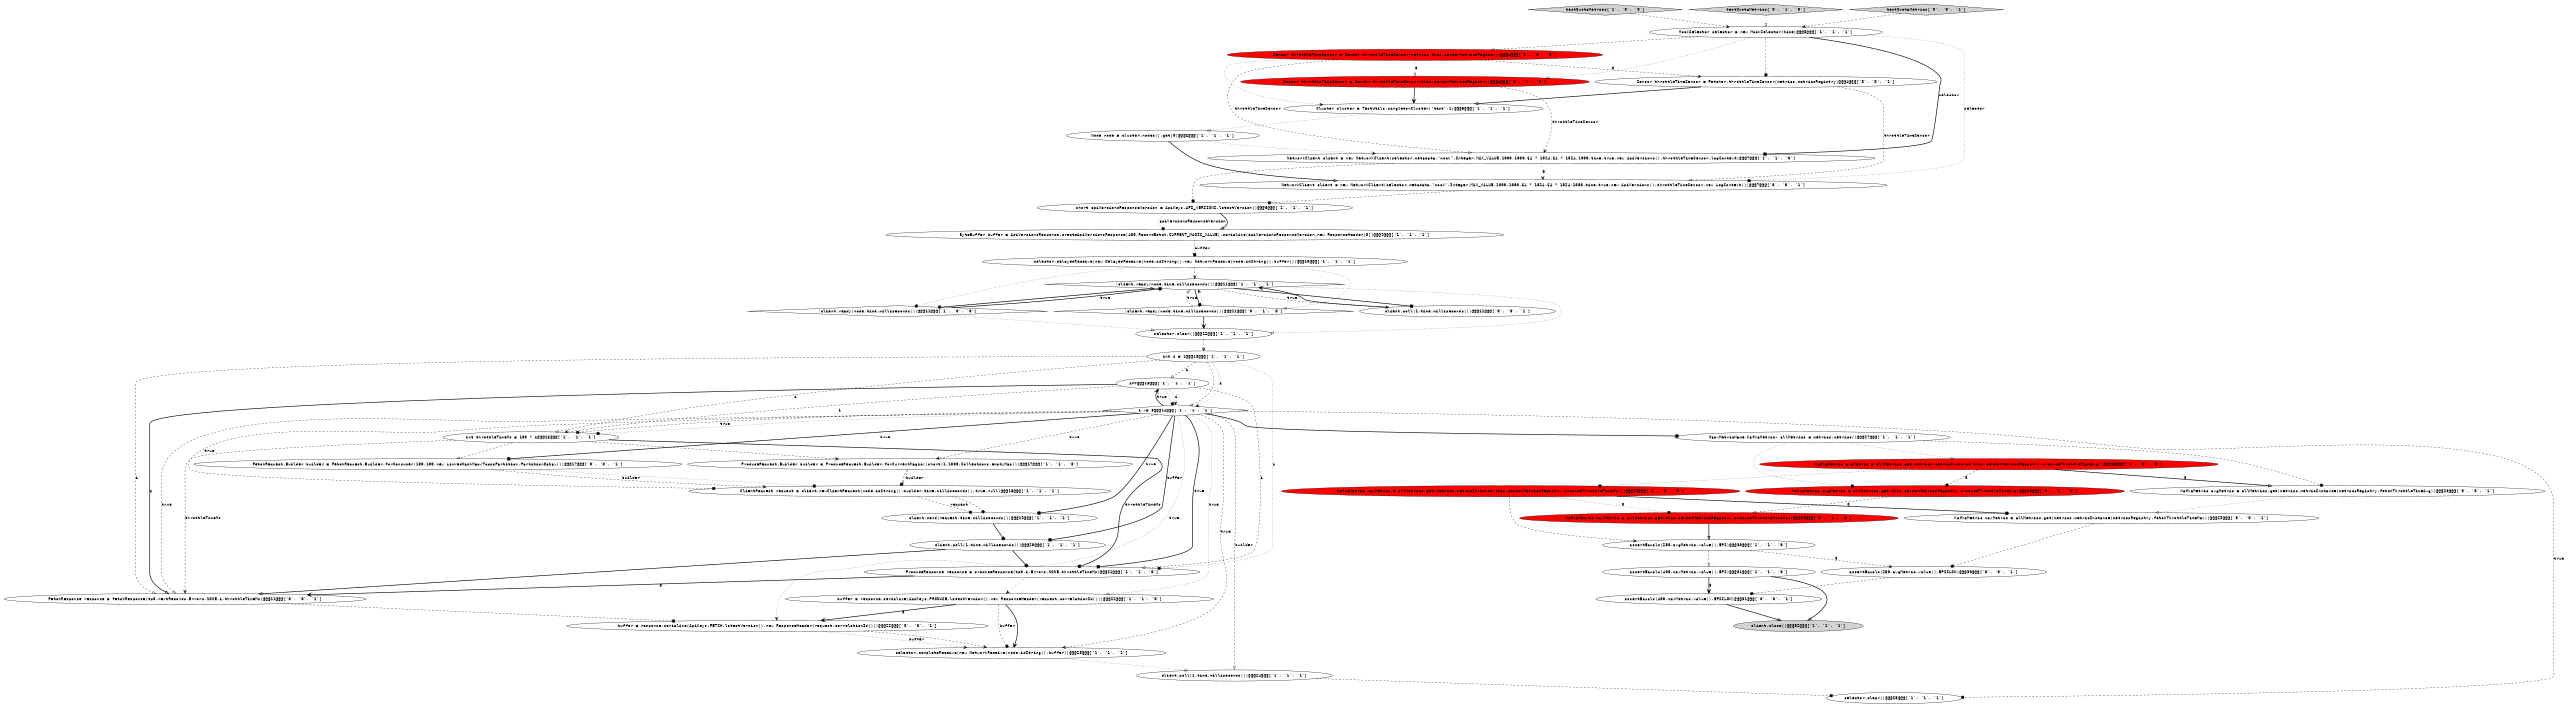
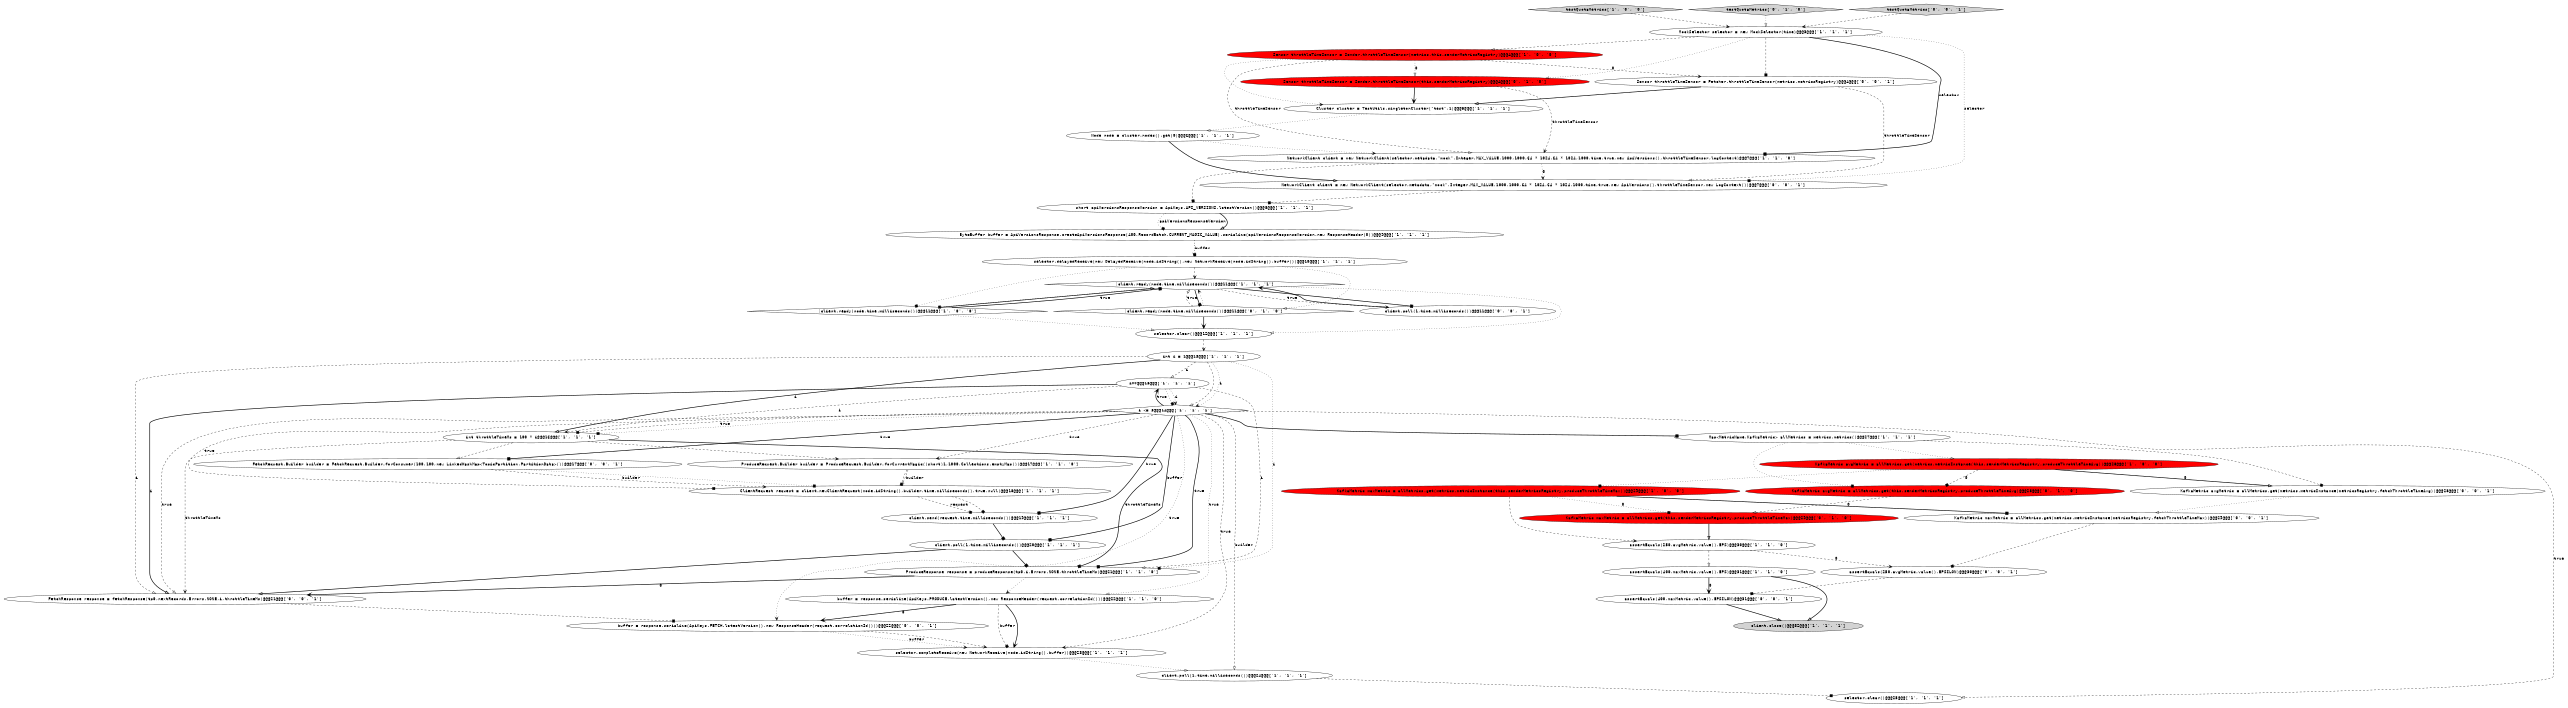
  digraph {
    fontname="DejaVu Sans Mono"
    node [fillcolor=white fontname="DejaVu Sans Mono" shape=ellipse style=filled]
    edge [arrowhead=box fontname="DejaVu Sans Mono" style=dashed]
    n1 [fillcolor=lightgray label="testQuotaMetrics['1', '0', '0']" shape=diamond]
    n2 [label="MockSelector selector = new MockSelector(time)@@@3@@@['1', '1', '1']"]
    n3 [fillcolor=red label="Sensor throttleTimeSensor = Sender.throttleTimeSensor(metrics,this.senderMetricsRegistry)@@@4@@@['1', '0', '0']"]
    n4 [label="Sensor throttleTimeSensor = Fetcher.throttleTimeSensor(metrics,metricsRegistry)@@@4@@@['0', '0', '1']"]
    n5 [fillcolor=red label="Sensor throttleTimeSensor = Sender.throttleTimeSensor(this.senderMetricsRegistry)@@@4@@@['0', '1', '0']"]
    n6 [label="NetworkClient client = new NetworkClient(selector,metadata,\"mock\",Integer.MAX_VALUE,1000,1000,64 * 1024,64 * 1024,1000,time,true,new ApiVersions(),throttleTimeSensor,logContext)@@@7@@@['1', '1', '0']"]
    n7 [label="NetworkClient client = new NetworkClient(selector,metadata,\"mock\",Integer.MAX_VALUE,1000,1000,64 * 1024,64 * 1024,1000,time,true,new ApiVersions(),throttleTimeSensor,new LogContext())@@@7@@@['0', '0', '1']"]
    n8 [label="i++@@@15@@@['1', '1', '1']"]
    n9 [label="FetchResponse response = fetchResponse(tp0,nextRecords,Errors.NONE,i,throttleTimeMs)@@@21@@@['0', '0', '1']"]
    n10 [label="ProduceResponse response = produceResponse(tp0,i,Errors.NONE,throttleTimeMs)@@@21@@@['1', '1', '0']"]
    n11 [label="int throttleTimeMs = 100 * i@@@16@@@['1', '1', '1']"]
    n12 [label="i <= 3@@@14@@@['1', '1', '1']" shape=diamond]
    n13 [label="buffer = response.serialize(ApiKeys.FETCH.latestVersion(),new ResponseHeader(request.correlationId()))@@@22@@@['0', '0', '1']"]
    n14 [label="buffer = response.serialize(ApiKeys.PRODUCE.latestVersion(),new ResponseHeader(request.correlationId()))@@@22@@@['1', '1', '0']"]
    n15 [label="FetchRequest.Builder builder = FetchRequest.Builder.forConsumer(100,100,new LinkedHashMap<TopicPartition,PartitionData>())@@@17@@@['0', '0', '1']"]
    n16 [label="ProduceRequest.Builder builder = ProduceRequest.Builder.forCurrentMagic((short)1,1000,Collections.emptyMap())@@@17@@@['1', '1', '0']"]
    n17 [label="client.send(request,time.milliseconds())@@@19@@@['1', '1', '1']"]
    n18 [label="client.poll(1,time.milliseconds())@@@20@@@['1', '1', '1']"]
    n19 [label="selector.completeReceive(new NetworkReceive(node.idString(),buffer))@@@23@@@['1', '1', '1']"]
    n20 [label="client.poll(1,time.milliseconds())@@@24@@@['1', '1', '1']"]
    n21 [label="ClientRequest request = client.newClientRequest(node.idString(),builder,time.milliseconds(),true,null)@@@18@@@['1', '1', '1']"]
    n22 [label="selector.clear()@@@25@@@['1', '1', '1']"]
    n23 [label="Map<MetricName,KafkaMetric> allMetrics = metrics.metrics()@@@27@@@['1', '1', '1']"]
    n24 [label="Cluster cluster = TestUtils.singletonCluster(\"test\",1)@@@5@@@['1', '1', '1']"]
    n25 [label="Node node = cluster.nodes().get(0)@@@6@@@['1', '1', '1']"]
    n26 [label="short apiVersionsResponseVersion = ApiKeys.API_VERSIONS.latestVersion()@@@8@@@['1', '1', '1']"]
    n27 [label="KafkaMetric maxMetric = allMetrics.get(metrics.metricInstance(metricsRegistry.fetchThrottleTimeMax))@@@29@@@['0', '0', '1']"]
    n28 [label="assertEquals(250,avgMetric.value(),EPSILON)@@@30@@@['0', '0', '1']"]
    n29 [label="assertEquals(400,maxMetric.value(),EPSILON)@@@31@@@['0', '0', '1']"]
    n30 [label="assertEquals(250,avgMetric.value(),EPS)@@@30@@@['1', '1', '0']"]
    n31 [label="assertEquals(400,maxMetric.value(),EPS)@@@31@@@['1', '1', '0']"]
    n32 [fillcolor=lightgray label="client.close()@@@32@@@['1', '1', '1']"]
    n33 [label="int i = 1@@@13@@@['1', '1', '1']"]
    n34 [fillcolor=red label="KafkaMetric maxMetric = allMetrics.get(metrics.metricInstance(this.senderMetricsRegistry.produceThrottleTimeMax))@@@29@@@['1', '0', '0']"]
    n35 [fillcolor=red label="KafkaMetric maxMetric = allMetrics.get(this.senderMetricsRegistry.produceThrottleTimeMax)@@@29@@@['0', '1', '0']"]
    n36 [label="ByteBuffer buffer = ApiVersionsResponse.createApiVersionsResponse(400,RecordBatch.CURRENT_MAGIC_VALUE).serialize(apiVersionsResponseVersion,new ResponseHeader(0))@@@9@@@['1', '1', '1']"]
    n37 [label="selector.delayedReceive(new DelayedReceive(node.idString(),new NetworkReceive(node.idString(),buffer)))@@@10@@@['1', '1', '1']"]
    n38 [label="!client.ready(node,time.milliseconds())@@@11@@@['1', '1', '1']" shape=diamond]
    n39 [label="selector.clear()@@@12@@@['1', '1', '1']"]
    n40 [label="!client.ready(node,time.milliseconds())@@@11@@@['0', '1', '0']" shape=diamond]
    n41 [label="client.poll(1,time.milliseconds())@@@11@@@['0', '0', '1']"]
    n42 [label="!client.ready(node,time.milliseconds())@@@11@@@['1', '0', '0']" shape=diamond]
    n43 [fillcolor=lightgray label="testQuotaMetrics['0', '1', '0']" shape=diamond]
    n44 [label="KafkaMetric avgMetric = allMetrics.get(metrics.metricInstance(metricsRegistry.fetchThrottleTimeAvg))@@@28@@@['0', '0', '1']"]
    n45 [fillcolor=red label="KafkaMetric avgMetric = allMetrics.get(metrics.metricInstance(this.senderMetricsRegistry.produceThrottleTimeAvg))@@@28@@@['1', '0', '0']"]
    n46 [fillcolor=red label="KafkaMetric avgMetric = allMetrics.get(this.senderMetricsRegistry.produceThrottleTimeAvg)@@@28@@@['0', '1', '0']"]
    n47 [fillcolor=lightgray label="testQuotaMetrics['0', '0', '1']" shape=diamond]
    n1 -> n2 [arrowhead=vee]
    n2 -> n3 [arrowhead=onormal]
    n2 -> n4
    n2 -> n5 [arrowhead=onormal style=dotted]
    n2 -> n6 [label=selector style=bold]
    n2 -> n7 [label=selector style=dotted]
    n3 -> n4 [arrowhead=vee label=0]
    n3 -> n5 [arrowhead=onormal label=0 style=dotted]
    n3 -> n6 [arrowhead=onormal label=throttleTimeSensor]
    n3 -> n24 [arrowhead=vee style=dotted]
    n4 -> n7 [arrowhead=onormal label=throttleTimeSensor]
    n4 -> n24 [arrowhead=onormal style=bold]
    n5 -> n6 [arrowhead=vee label=throttleTimeSensor]
    n5 -> n24 [arrowhead=vee style=bold]
    n6 -> n7 [arrowhead=vee label=0 style=dotted]
    n6 -> n26
    n7 -> n26
    n8 -> n9 [arrowhead=onormal label=i style=bold]
    n8 -> n10 [arrowhead=onormal label=i]
    n8 -> n11 [arrowhead=vee label=i]
    n8 -> n12 [style=dotted]
    n8 -> n12 [arrowhead=vee label=i style=dotted]
    n9 -> n13
    n10 -> n9 [arrowhead=vee label=0 style=bold]
    n10 -> n14 [arrowhead=vee style=dotted]
    n11 -> n9 [arrowhead=vee label=throttleTimeMs]
    n11 -> n10 [label=throttleTimeMs style=bold]
    n11 -> n15 [arrowhead=onormal]
    n11 -> n16 [arrowhead=vee]
    n12 -> n8 [arrowhead=vee label=true style=bold]
    n12 -> n9 [arrowhead=onormal label=true]
    n12 -> n10 [label=true style=bold]
    n12 -> n11 [label=true]
    n12 -> n11 [style=dotted]
    n12 -> n13 [arrowhead=vee label=true style=dotted]
    n12 -> n14 [arrowhead=onormal label=true style=dotted]
    n12 -> n15 [label=true style=bold]
    n12 -> n16 [arrowhead=vee label=true]
    n12 -> n17 [label=true style=bold]
    n12 -> n18 [label=buffer style=bold]
    n12 -> n19 [arrowhead=vee label=true]
    n12 -> n20 [arrowhead=onormal label=builder]
    n12 -> n21 [label=true]
-   n12 -> n22 [label=true]
+   n12 -> n22 [arrowhead=onormal label=true]
    n12 -> n23 [style=bold]
    n13 -> n19 [arrowhead=vee label=buffer style=dotted]
    n13 -> n19 [arrowhead=vee]
    n14 -> n13 [arrowhead=vee label=0 style=bold]
    n14 -> n19 [arrowhead=vee style=bold]
    n14 -> n19 [label=buffer]
    n15 -> n21 [style=dotted]
    n15 -> n21 [arrowhead=vee label=builder]
    n16 -> n21 [arrowhead=onormal label=builder]
    n16 -> n21
    n17 -> n18 [style=bold]
    n18 -> n9 [arrowhead=onormal style=bold]
    n18 -> n10 [style=bold]
    n19 -> n20 [arrowhead=onormal style=dotted]
    n20 -> n22
    n21 -> n17 [label=request]
    n21 -> n17
    n23 -> n44
    n23 -> n45 [arrowhead=onormal style=dotted]
    n23 -> n46 [style=dotted]
    n24 -> n25 [arrowhead=onormal style=dotted]
    n25 -> n6 [arrowhead=vee style=dotted]
    n25 -> n7 [arrowhead=onormal style=bold]
    n26 -> n36 [label=apiVersionsResponseVersion style=dotted]
    n26 -> n36 [arrowhead=onormal style=bold]
    n27 -> n28
    n28 -> n29
    n29 -> n32 [arrowhead=onormal style=bold]
    n30 -> n28 [arrowhead=vee label=0]
    n30 -> n31 [arrowhead=onormal]
    n31 -> n29 [arrowhead=vee label=0 style=bold]
    n31 -> n32 [arrowhead=onormal style=bold]
    n33 -> n8 [arrowhead=onormal label=i]
    n33 -> n9 [arrowhead=onormal label=i]
    n33 -> n10 [label=i style=dotted]
-   n33 -> n11 [arrowhead=onormal label=i]
+   n33 -> n11 [arrowhead=onormal label=i style=bold]
    n33 -> n12 [arrowhead=onormal]
    n33 -> n12 [arrowhead=vee label=i style=dotted]
    n34 -> n27 [label=0 style=bold]
    n34 -> n30 [arrowhead=vee]
    n34 -> n35 [label=0 style=dotted]
    n35 -> n30 [arrowhead=onormal style=bold]
    n36 -> n37 [arrowhead=vee style=dotted]
    n36 -> n37 [label=buffer style=dotted]
    n37 -> n38 [arrowhead=vee]
    n37 -> n40 [arrowhead=onormal style=dotted]
    n37 -> n42 [style=dotted]
    n38 -> n39 [arrowhead=onormal style=dotted]
    n38 -> n40 [style=bold]
    n38 -> n41 [style=bold]
    n38 -> n41 [arrowhead=vee label=true]
    n38 -> n42 [style=dotted]
    n39 -> n33 [arrowhead=vee]
    n40 -> n38 [arrowhead=vee style=dotted]
    n40 -> n38 [arrowhead=onormal label=true]
    n40 -> n39 [arrowhead=vee style=bold]
    n41 -> n38 [arrowhead=vee style=bold]
    n42 -> n38 [arrowhead=onormal style=bold]
    n42 -> n38 [label=true style=bold]
    n42 -> n39 [arrowhead=onormal style=dotted]
    n43 -> n2 [arrowhead=onormal style=dotted]
    n44 -> n27 [arrowhead=onormal style=dotted]
    n45 -> n34 [style=dotted]
    n45 -> n44 [arrowhead=onormal label=0 style=bold]
    n45 -> n46 [label=0]
    n46 -> n35 [arrowhead=onormal]
    n47 -> n2 [arrowhead=vee]
  }
